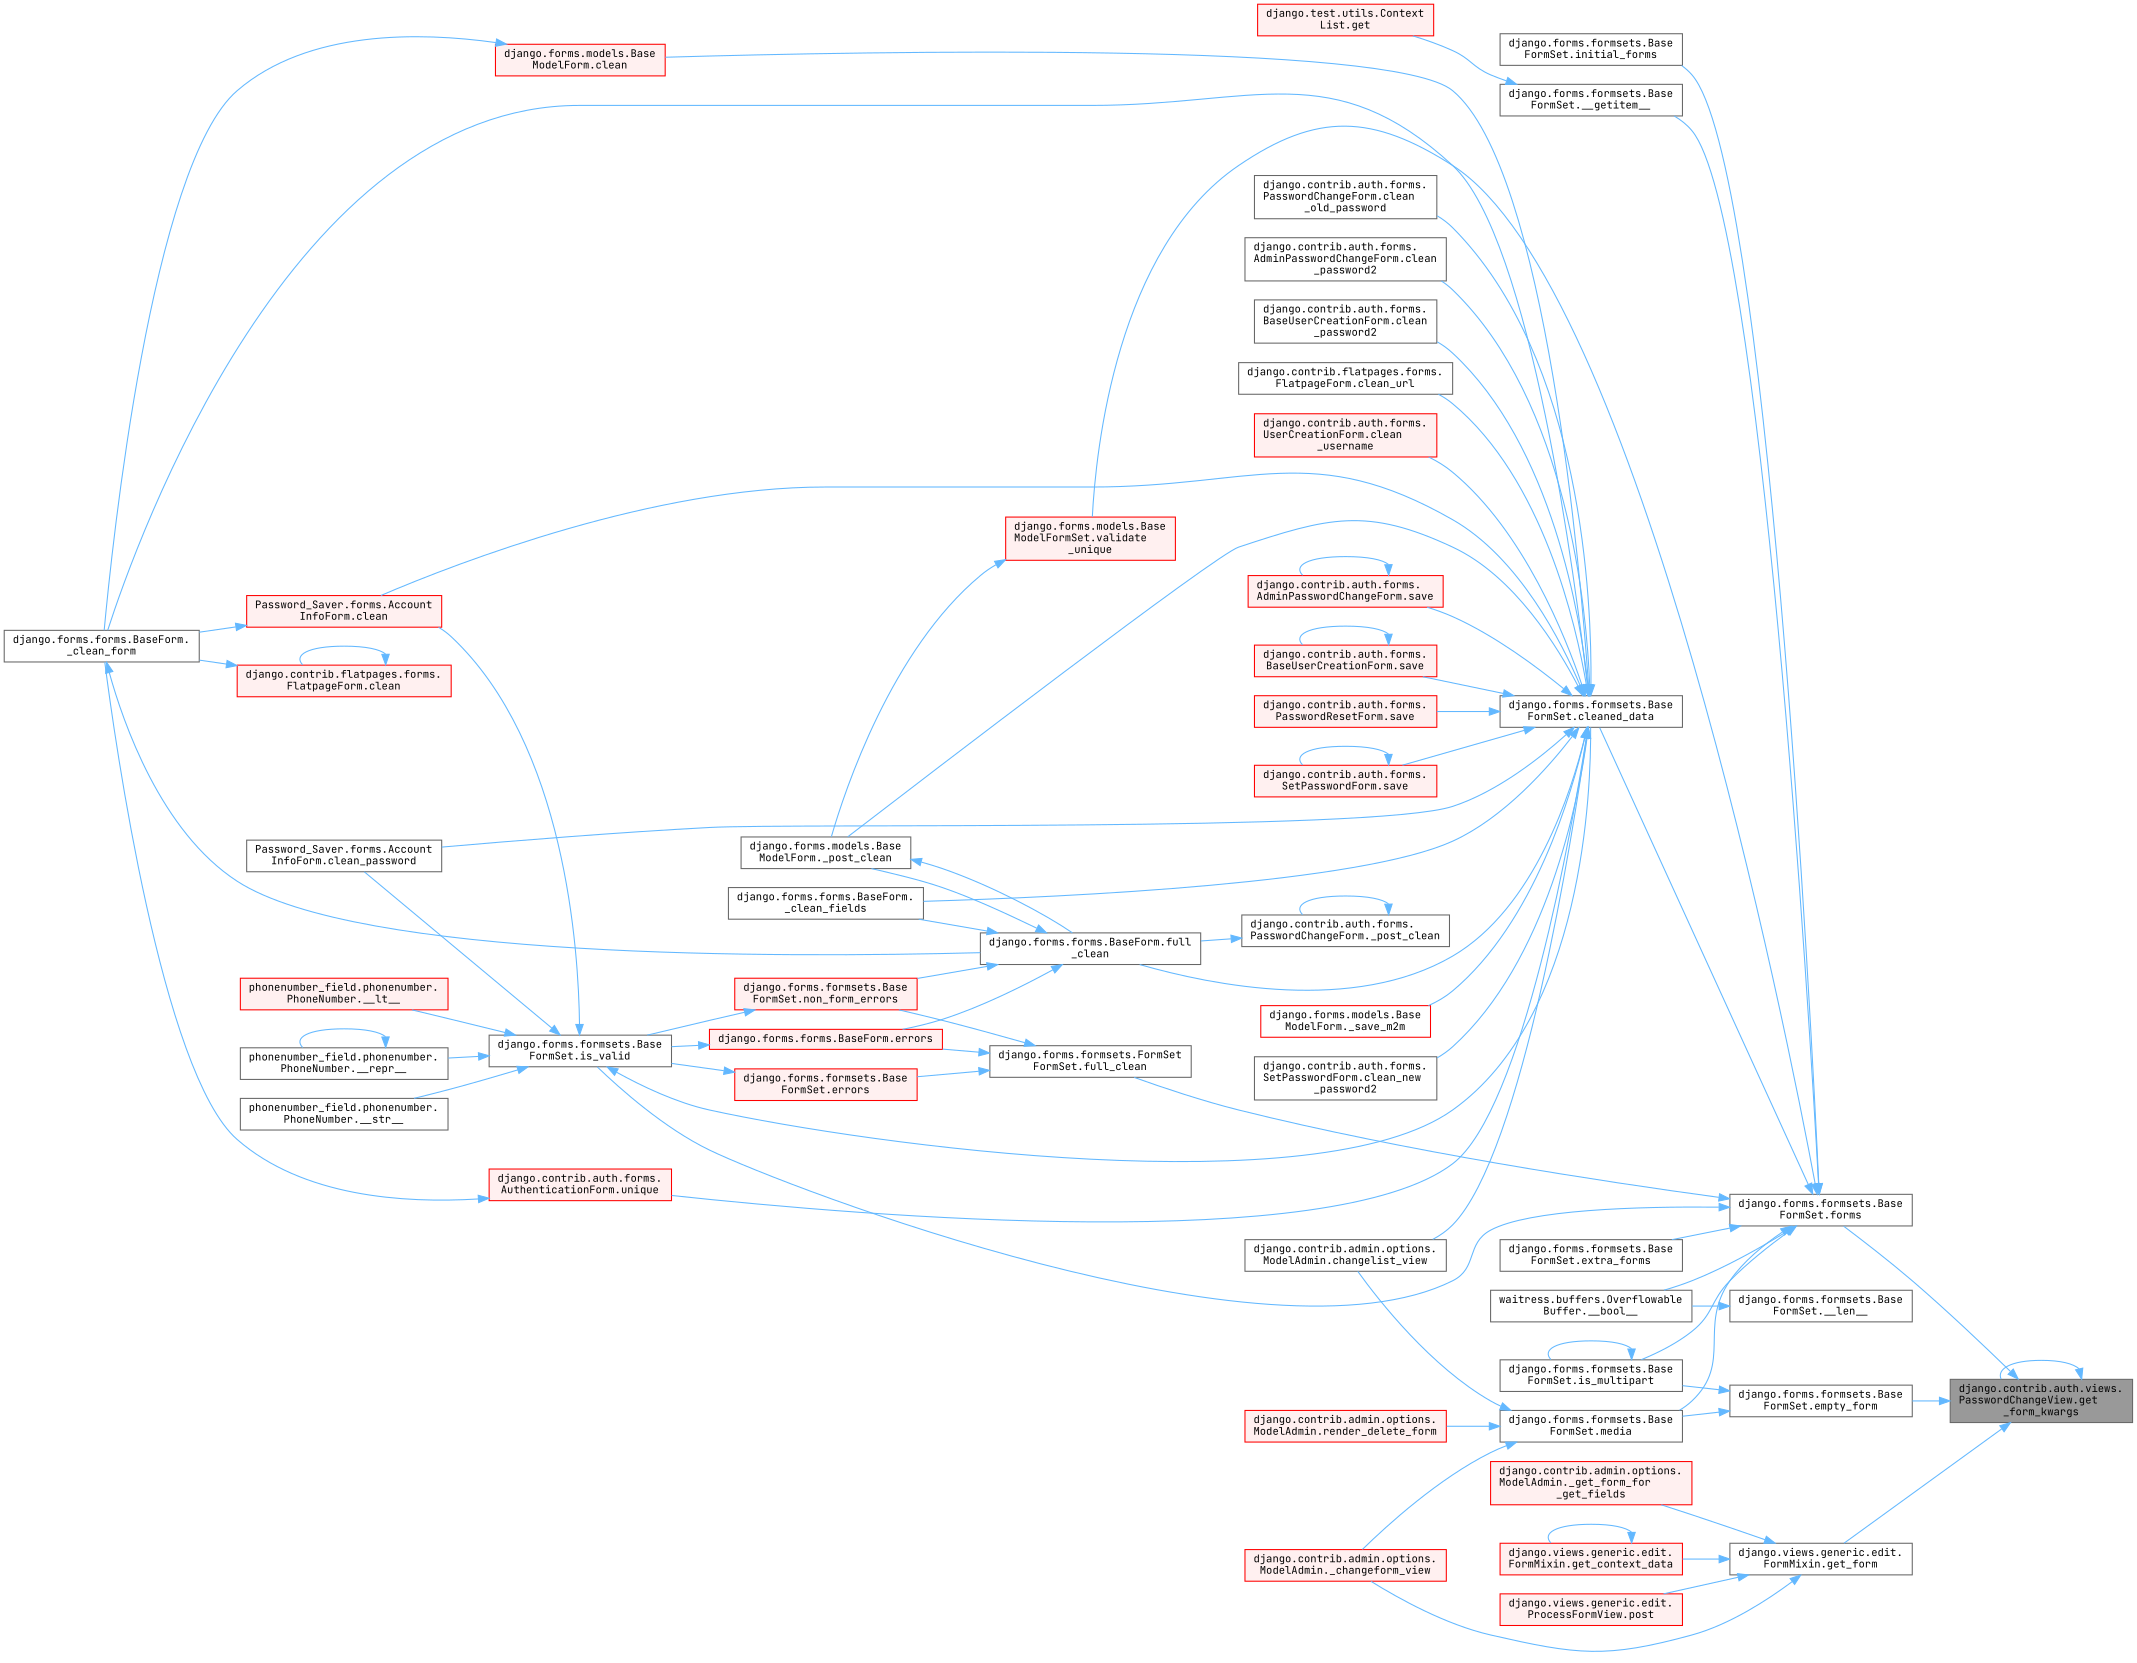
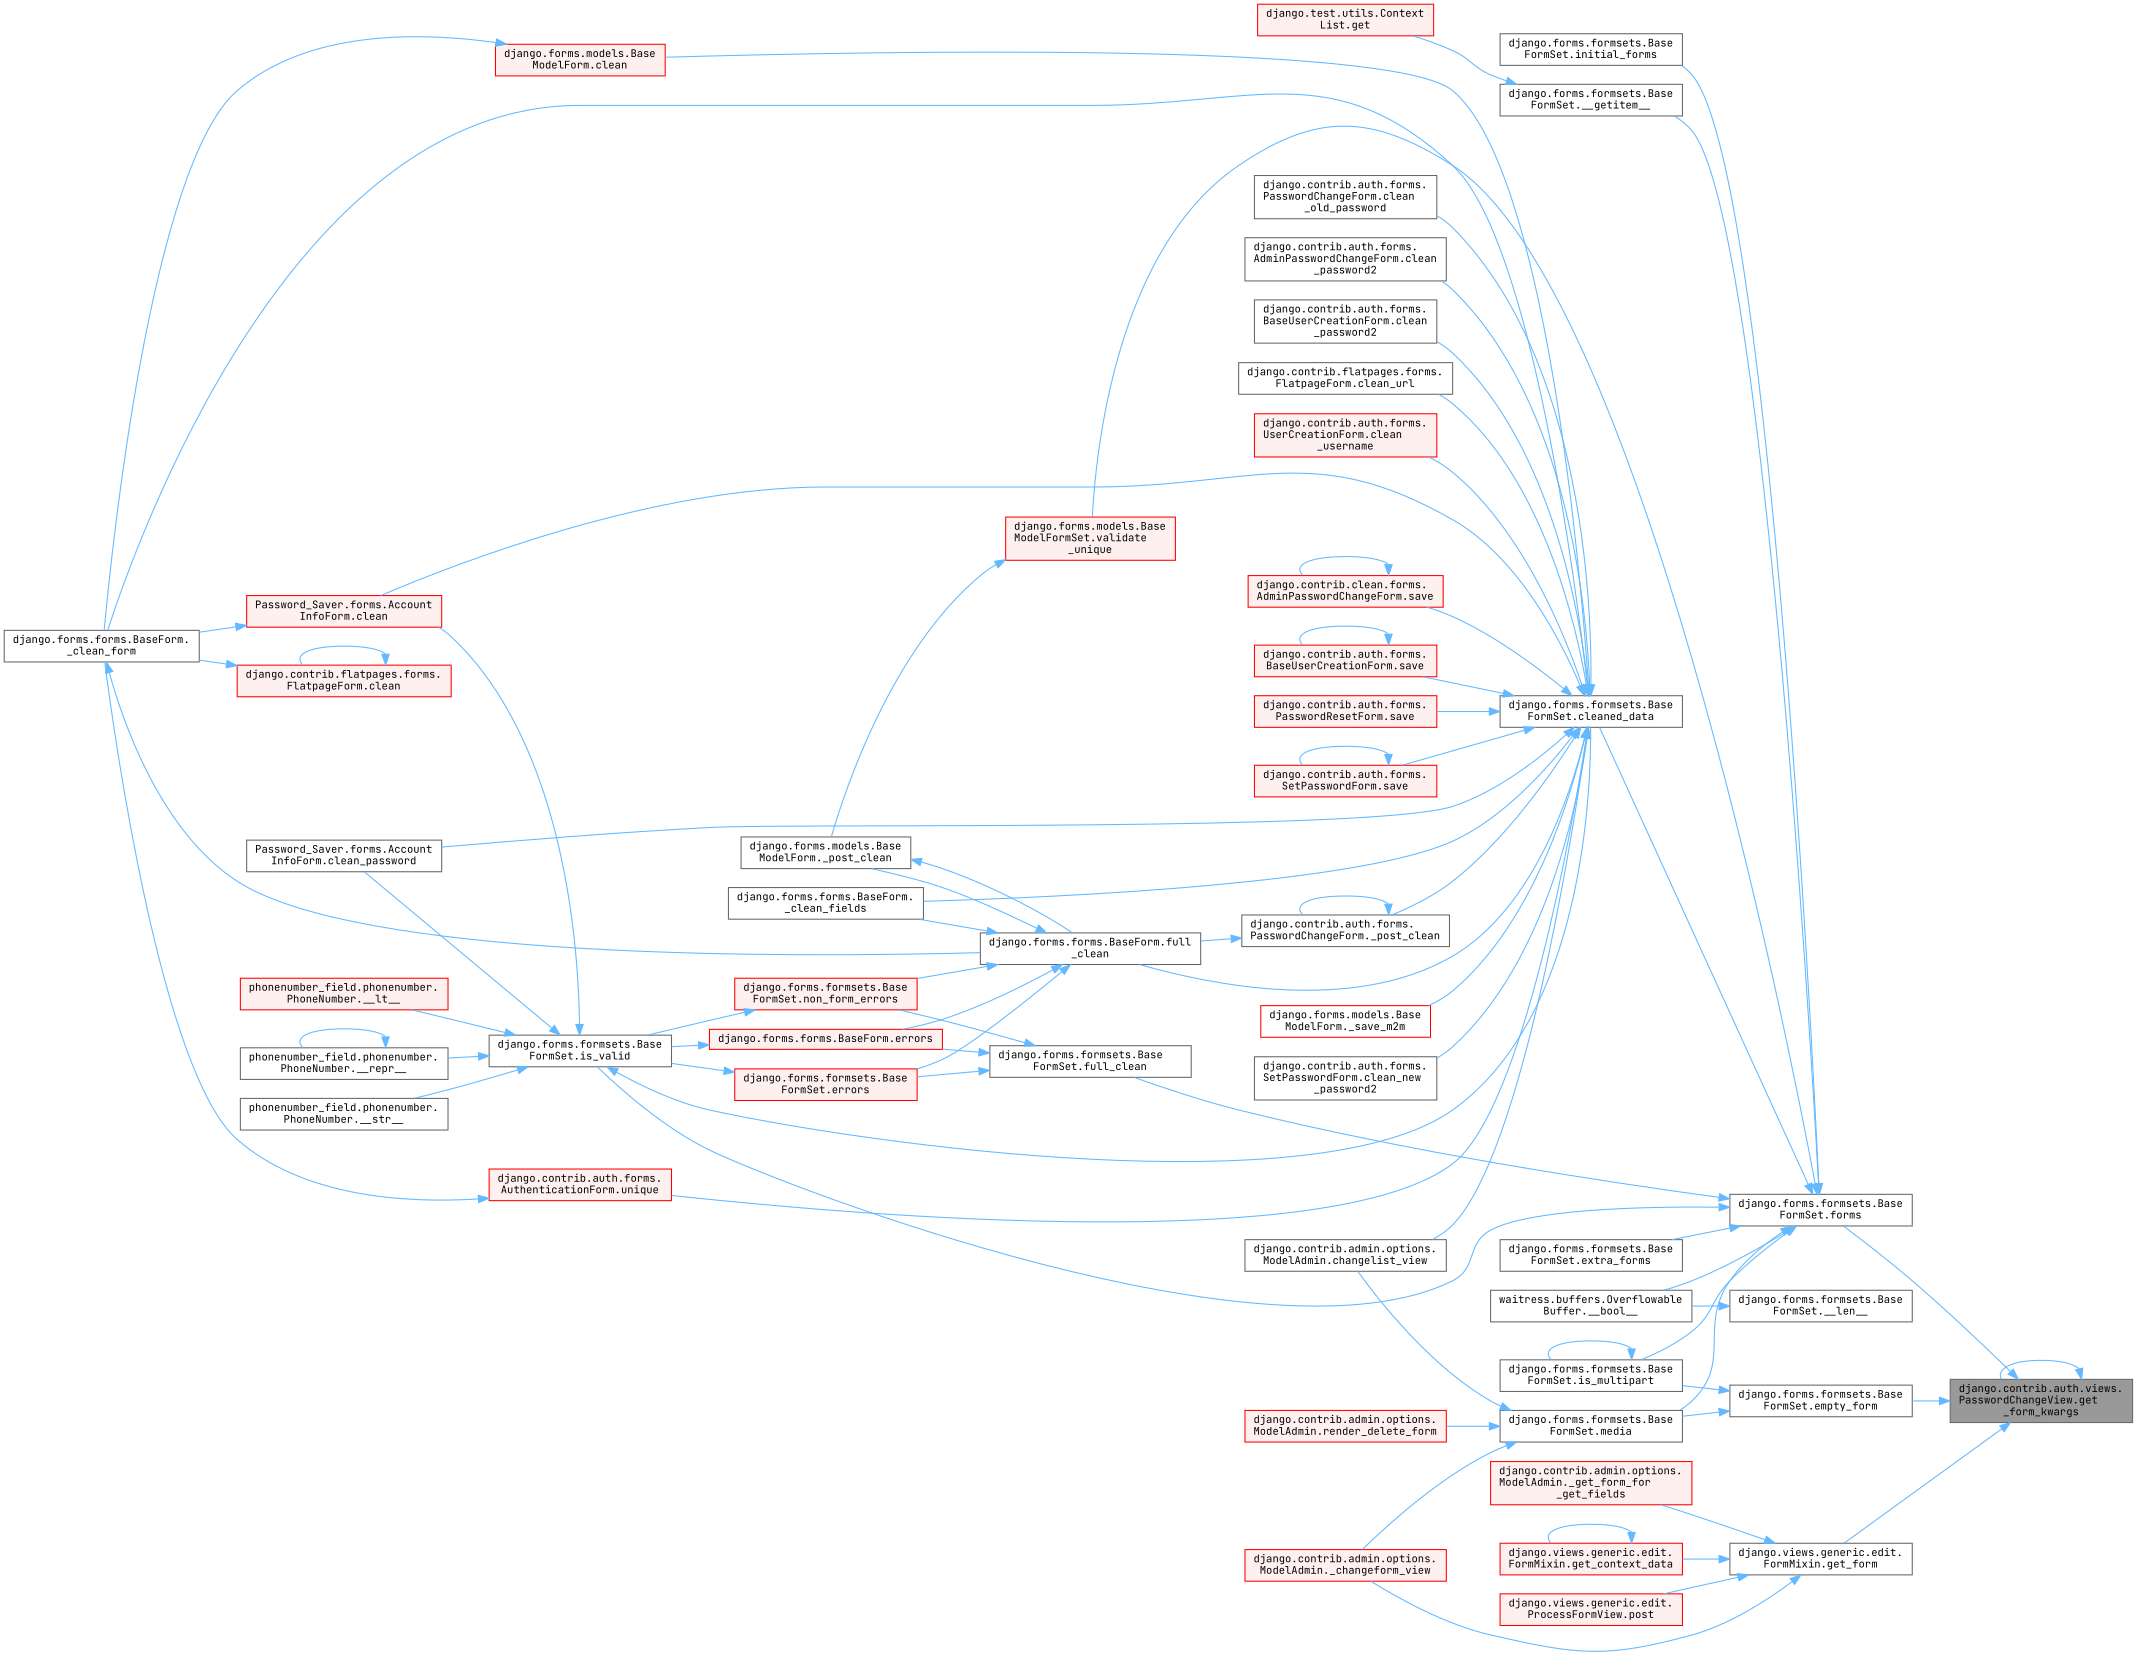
  digraph {
    fontname="JetBrains Mono"
    rankdir=RL
    node [color=grey40 fillcolor=white fontname="JetBrains Mono" fontsize=10 shape=box style=filled]
    edge [color=steelblue1 dir=back fontname="JetBrains Mono" fontsize=10 labelfontname=Helvetica labelfontsize=10 style=solid]
    n1 [color=gray40 fillcolor=grey60 fontcolor=black height=0.2 label="django.contrib.auth.views.\lPasswordChangeView.get\l_form_kwargs" width=0.4]
    n2 [height=0.2 label="django.forms.formsets.Base\lFormSet.empty_form" width=0.4]
    n3 [height=0.2 label="django.forms.formsets.Base\lFormSet.forms" width=0.4]
    n4 [height=0.2 label="django.views.generic.edit.\lFormMixin.get_form" width=0.4]
    n5 [height=0.2 label="django.forms.formsets.Base\lFormSet.is_multipart" width=0.4]
    n6 [height=0.2 label="django.forms.formsets.Base\lFormSet.media" width=0.4]
    n7 [height=0.2 label="django.forms.formsets.Base\lFormSet.__getitem__" width=0.4]
    n8 [height=0.2 label="django.forms.formsets.Base\lFormSet.cleaned_data" width=0.4]
    n9 [height=0.2 label="django.forms.formsets.Base\lFormSet.is_valid" width=0.4]
-   n10 [height=0.2 label="django.forms.formsets.FormSet\lFormSet.full_clean" width=0.4]
+   n10 [height=0.2 label="django.forms.formsets.Base\lFormSet.full_clean" width=0.4]
    n11 [height=0.2 label="django.forms.formsets.Base\lFormSet.extra_forms" width=0.4]
    n12 [height=0.2 label="django.forms.formsets.Base\lFormSet.initial_forms" width=0.4]
    n13 [color=red fillcolor="#FFF0F0" height=0.2 label="django.forms.models.Base\lModelFormSet.validate\l_unique" width=0.4]
    n14 [height=0.2 label="waitress.buffers.Overflowable\lBuffer.__bool__" width=0.4]
    n15 [color=red fillcolor="#FFF0F0" height=0.2 label="django.contrib.admin.options.\lModelAdmin._changeform_view" width=0.4]
    n16 [color=red fillcolor="#FFF0F0" height=0.2 label="django.contrib.admin.options.\lModelAdmin._get_form_for\l_get_fields" width=0.4]
    n17 [color=red fillcolor="#FFF0F0" height=0.2 label="django.views.generic.edit.\lFormMixin.get_context_data" width=0.4]
    n18 [color=red fillcolor="#FFF0F0" height=0.2 label="django.views.generic.edit.\lProcessFormView.post" width=0.4]
    n19 [height=0.2 label="django.contrib.admin.options.\lModelAdmin.changelist_view" width=0.4]
    n20 [color=red fillcolor="#FFF0F0" height=0.2 label="django.contrib.admin.options.\lModelAdmin.render_delete_form" width=0.4]
    n21 [color=red fillcolor="#FFF0F0" height=0.2 label="django.test.utils.Context\lList.get" width=0.4]
    n22 [height=0.2 label="django.forms.formsets.Base\lFormSet.__len__" width=0.4]
    n23 [height=0.2 label="django.forms.forms.BaseForm.\l_clean_fields" width=0.4]
    n24 [height=0.2 label="django.forms.forms.BaseForm.full\l_clean" width=0.4]
    n25 [color=red fillcolor="#FFF0F0" height=0.2 label="Password_Saver.forms.Account\lInfoForm.clean" width=0.4]
    n26 [height=0.2 label="django.forms.forms.BaseForm.\l_clean_form" width=0.4]
    n27 [height=0.2 label="Password_Saver.forms.Account\lInfoForm.clean_password" width=0.4]
    n28 [height=0.2 label="django.contrib.auth.forms.\lPasswordChangeForm._post_clean" width=0.4]
    n29 [color=red height=0.2 label="django.forms.models.Base\lModelForm._save_m2m" width=0.4]
    n30 [color=red fillcolor="#FFF0F0" height=0.2 label="django.contrib.auth.forms.\lAuthenticationForm.unique" width=0.4]
    n31 [color=red fillcolor="#FFF0F0" height=0.2 label="django.forms.models.Base\lModelForm.clean" width=0.4]
    n32 [height=0.2 label="django.contrib.auth.forms.\lSetPasswordForm.clean_new\l_password2" width=0.4]
    n33 [height=0.2 label="django.contrib.auth.forms.\lPasswordChangeForm.clean\l_old_password" width=0.4]
    n34 [height=0.2 label="django.contrib.auth.forms.\lAdminPasswordChangeForm.clean\l_password2" width=0.4]
    n35 [height=0.2 label="django.contrib.auth.forms.\lBaseUserCreationForm.clean\l_password2" width=0.4]
    n36 [height=0.2 label="django.contrib.flatpages.forms.\lFlatpageForm.clean_url" width=0.4]
    n37 [color=red fillcolor="#FFF0F0" height=0.2 label="django.contrib.auth.forms.\lUserCreationForm.clean\l_username" width=0.4]
-   n38 [color=red fillcolor="#FFF0F0" height=0.2 label="django.contrib.auth.forms.\lAdminPasswordChangeForm.save" width=0.4]
+   n38 [color=red fillcolor="#FFF0F0" height=0.2 label="django.contrib.clean.forms.\lAdminPasswordChangeForm.save" width=0.4]
    n39 [color=red fillcolor="#FFF0F0" height=0.2 label="django.contrib.auth.forms.\lBaseUserCreationForm.save" width=0.4]
    n40 [color=red fillcolor="#FFF0F0" height=0.2 label="django.contrib.auth.forms.\lPasswordResetForm.save" width=0.4]
    n41 [color=red fillcolor="#FFF0F0" height=0.2 label="django.contrib.auth.forms.\lSetPasswordForm.save" width=0.4]
    n42 [color=red fillcolor="#FFF0F0" height=0.2 label="phonenumber_field.phonenumber.\lPhoneNumber.__lt__" width=0.4]
    n43 [height=0.2 label="phonenumber_field.phonenumber.\lPhoneNumber.__repr__" width=0.4]
    n44 [height=0.2 label="phonenumber_field.phonenumber.\lPhoneNumber.__str__" width=0.4]
    n45 [color=red fillcolor="#FFF0F0" height=0.2 label="django.forms.forms.BaseForm.errors" width=0.4]
    n46 [color=red fillcolor="#FFF0F0" height=0.2 label="django.forms.formsets.Base\lFormSet.errors" width=0.4]
    n47 [color=red fillcolor="#FFF0F0" height=0.2 label="django.forms.formsets.Base\lFormSet.non_form_errors" width=0.4]
    n48 [height=0.2 label="django.forms.models.Base\lModelForm._post_clean" width=0.4]
    n49 [color=red fillcolor="#FFF0F0" height=0.2 label="django.contrib.flatpages.forms.\lFlatpageForm.clean" width=0.4]
    n1 -> n1
    n1 -> n2
    n1 -> n3
    n1 -> n4
    n2 -> n5
    n2 -> n6
    n3 -> n5
    n3 -> n6
    n3 -> n7
    n3 -> n8
    n3 -> n9
    n3 -> n10
    n3 -> n11
    n3 -> n12
    n3 -> n13
    n3 -> n14
    n4 -> n15
    n4 -> n16
    n4 -> n17
    n4 -> n18
    n5 -> n5
    n6 -> n15
    n6 -> n19
    n6 -> n20
    n7 -> n21
    n8 -> n19
    n8 -> n23
    n8 -> n24
    n8 -> n25
    n8 -> n26
    n8 -> n27
-   n8 -> n48
+   n8 -> n28
    n8 -> n29
    n8 -> n30
    n8 -> n31
    n8 -> n32
    n8 -> n33
    n8 -> n34
    n8 -> n35
    n8 -> n36
    n8 -> n37
    n8 -> n38
    n8 -> n39
    n8 -> n40
    n8 -> n41
    n9 -> n8
    n9 -> n25
    n9 -> n27
    n9 -> n42
    n9 -> n43
    n9 -> n44
    n10 -> n45
    n10 -> n46
    n10 -> n47
    n13 -> n48
    n17 -> n17
    n22 -> n14
    n24 -> n23
    n24 -> n45
+   n24 -> n46
    n24 -> n47
    n24 -> n48
    n25 -> n26
    n26 -> n24
    n28 -> n24
    n28 -> n28
    n30 -> n26
    n31 -> n26
    n38 -> n38
    n39 -> n39
    n41 -> n41
    n43 -> n43
    n45 -> n9
    n46 -> n9
    n47 -> n9
    n48 -> n24
    n49 -> n26
    n49 -> n49
  }
